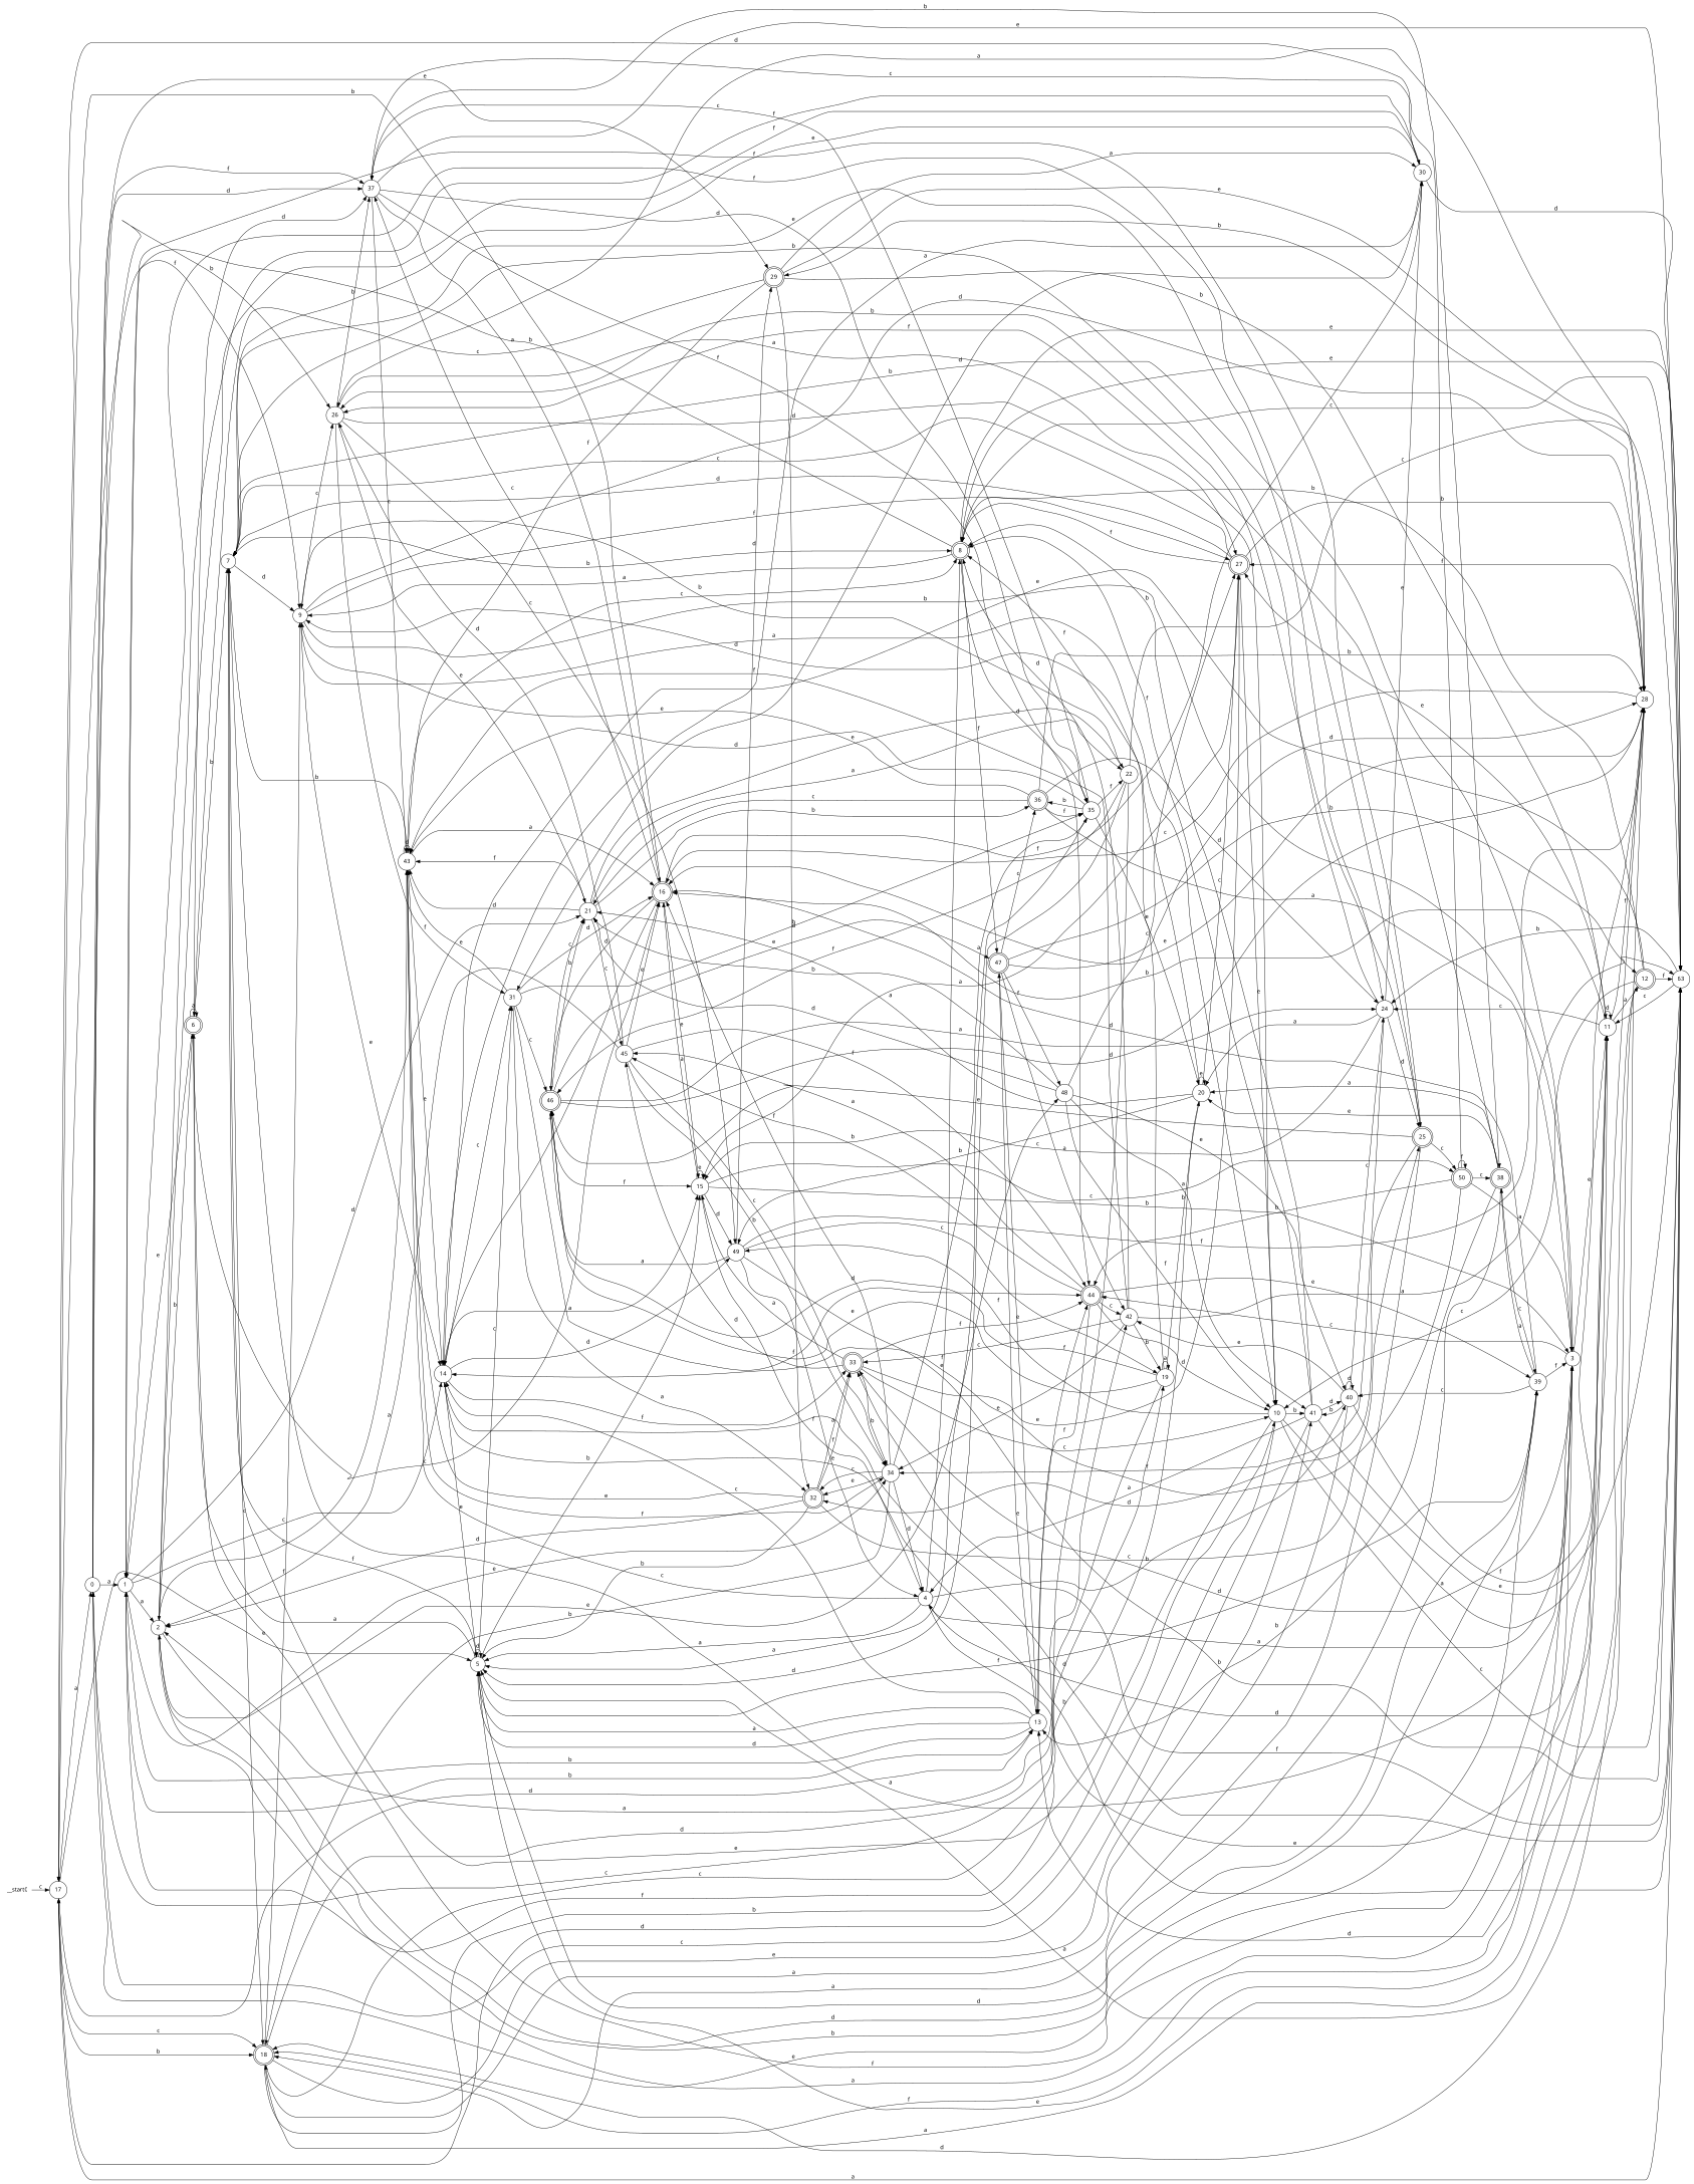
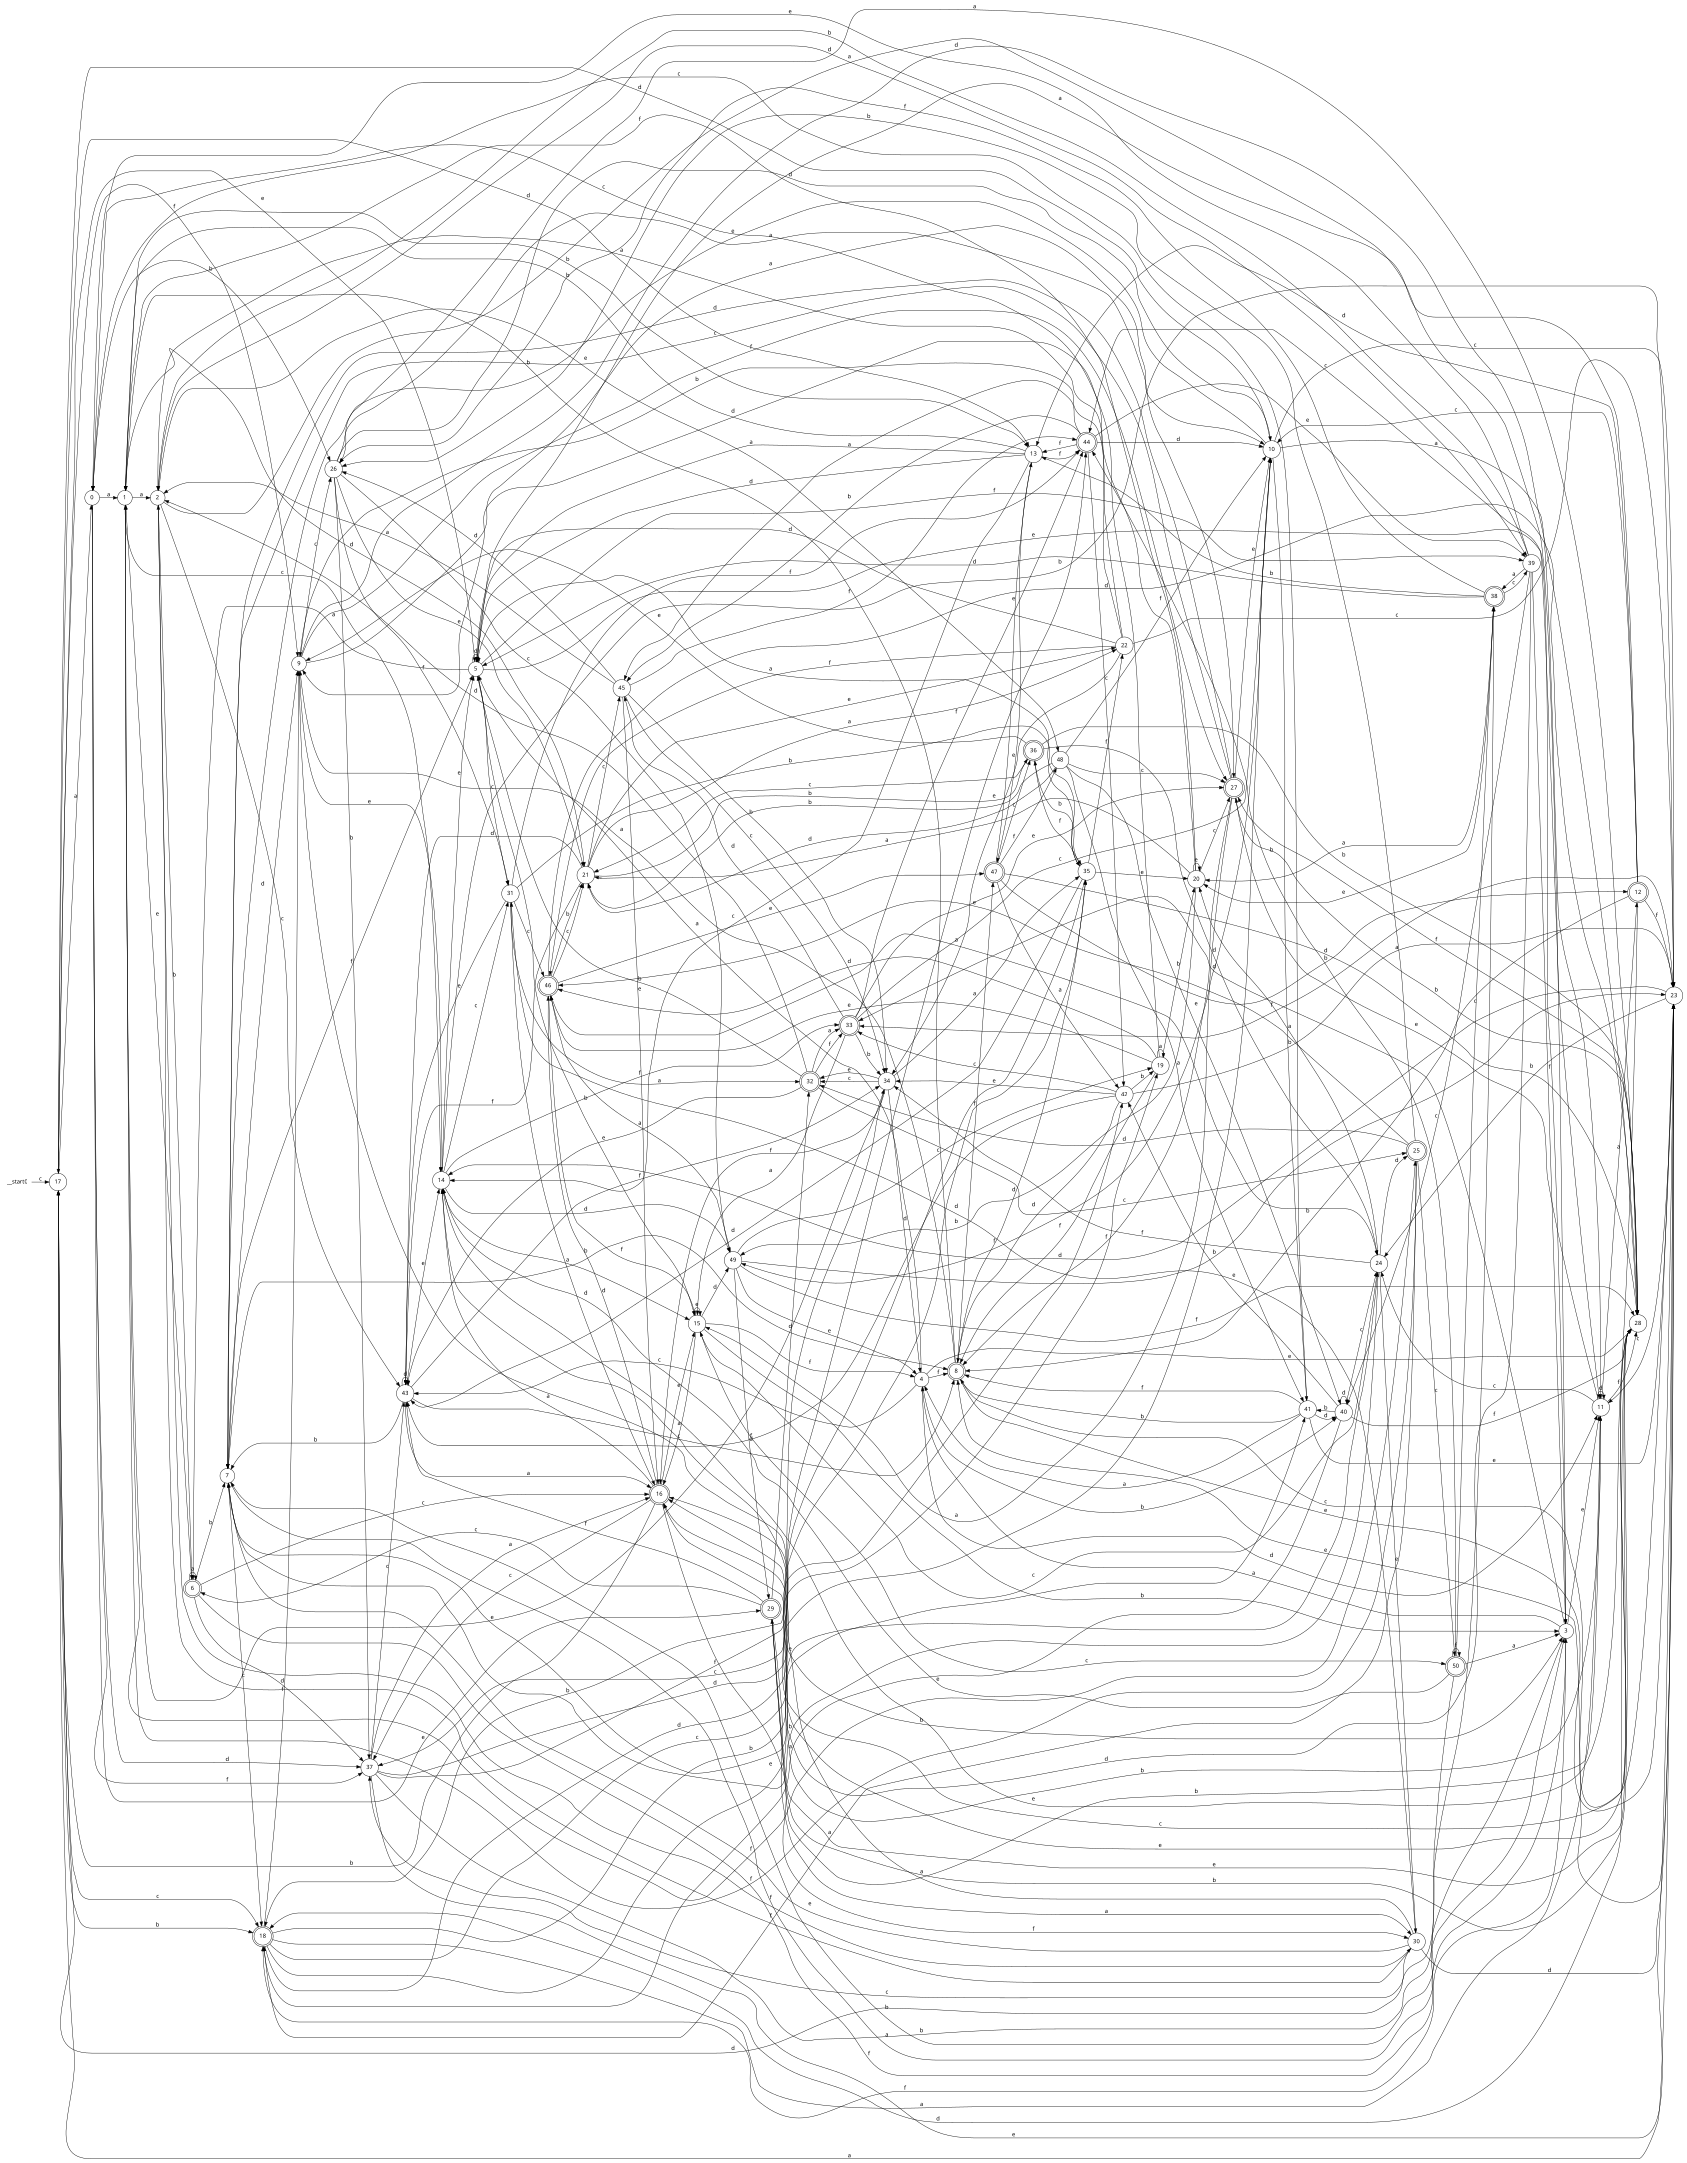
  digraph {
    fontname="Noto Sans"
    rankdir=LR
    node [fontname="Noto Sans" shape=circle color=black fillcolor=white style=filled]
    edge [fontname="Noto Sans"]
    __start0 [shape=none color="" fillcolor="" style=""]
    n2 [label=17]
    n3 [label=0]
    n4 [label=1]
    n5 [label=26]
    n6 [label=29 shape=doublecircle style="rounded,filled"]
    n7 [label=37]
    n8 [label=2]
    n9 [label=13]
    n10 [label=14]
    n11 [label=21]
    n12 [label=25 shape=doublecircle style="rounded,filled"]
    n13 [label=34]
    n14 [label=18 shape=doublecircle style="rounded,filled"]
    n15 [label=5]
    n16 [label=9]
    n17 [label=31]
    n18 [label=10]
    n19 [label=27 shape=doublecircle style="rounded,filled"]
    n20 [label=49]
    n21 [label=6 shape=doublecircle style="rounded,filled"]
    n22 [label=30]
    n23 [label=43]
    n24 [label=11]
    n25 [label=28]
    n26 [label=32 shape=doublecircle style="rounded,filled"]
    n27 [label=44 shape=doublecircle style="rounded,filled"]
    n28 [label=16 shape=doublecircle style="rounded,filled"]
-   n29 [label=63]
+   n29 [label=23]
    n30 [label=35]
    n31 [label=38 shape=doublecircle style="rounded,filled"]
    n32 [label=3]
    n33 [label=39]
    n34 [label=48]
    n35 [label=47 shape=doublecircle style="rounded,filled"]
    n36 [label=33 shape=doublecircle style="rounded,filled"]
    n37 [label=15]
    n38 [label=22]
    n39 [label=36 shape=doublecircle style="rounded,filled"]
    n40 [label=45]
    n41 [label=50 shape=doublecircle style="rounded,filled"]
    n42 [label=46 shape=doublecircle style="rounded,filled"]
    n43 [label=4]
    n44 [label=7 style="rounded,filled"]
    n45 [label=40]
    n46 [label=8 shape=doublecircle style="rounded,filled"]
    n47 [label=41]
    n48 [label=24]
    n49 [label=12 shape=doublecircle style="rounded,filled"]
    n50 [label=19]
    n51 [label=42]
    n52 [label=20]
    __start0 -> n2 [label=c]
    n2 -> n3 [label=a]
    n2 -> n9 [label=d]
    n2 -> n14 [label=b]
    n2 -> n14 [label=c]
    n2 -> n15 [label=e]
    n2 -> n16 [label=f]
    n3 -> n4 [label=a]
    n3 -> n5 [label=b]
    n3 -> n6 [label=e]
    n3 -> n7 [label=d]
    n3 -> n7 [label=f]
    n4 -> n8 [label=a]
    n4 -> n9 [label=b]
    n4 -> n10 [label=c]
    n4 -> n11 [label=d]
    n4 -> n12 [label=f]
    n4 -> n13 [label=e]
    n5 -> n7 [label=b]
    n5 -> n11 [label=e]
    n5 -> n17 [label=f]
    n5 -> n18 [label=d]
    n5 -> n19 [label=a]
    n5 -> n20 [label=c]
    n6 -> n21 [label=c]
    n6 -> n22 [label=a]
    n6 -> n23 [label=f]
    n6 -> n24 [label=b]
    n6 -> n25 [label=e]
    n6 -> n26 [label=d]
    n7 -> n23 [label=c]
    n7 -> n27 [label=f]
    n7 -> n28 [label=a]
    n7 -> n29 [label=e]
    n7 -> n30 [label=d]
    n7 -> n31 [label=b]
    n8 -> n21 [label=b]
    n8 -> n22 [label=f]
    n8 -> n23 [label=c]
    n8 -> n32 [label=a]
    n8 -> n33 [label=d]
    n8 -> n34 [label=e]
    n9 -> n4 [label=b]
    n9 -> n10 [label=c]
    n9 -> n15 [label=a]
    n9 -> n15 [label=d]
    n9 -> n27 [label=f]
    n9 -> n35 [label=e]
    n10 -> n15 [label=e]
    n10 -> n17 [label=c]
    n10 -> n20 [label=d]
    n10 -> n29 [label=b]
    n10 -> n36 [label=f]
    n10 -> n37 [label=a]
    n11 -> n23 [label=d]
    n11 -> n23 [label=f]
    n11 -> n38 [label=a]
    n11 -> n38 [label=e]
    n11 -> n39 [label=b]
    n11 -> n40 [label=c]
    n12 -> n4 [label=f]
    n12 -> n5 [label=b]
    n12 -> n14 [label=a]
    n12 -> n26 [label=d]
    n12 -> n41 [label=c]
    n12 -> n42 [label=e]
    n13 -> n14 [label=b]
    n13 -> n26 [label=c]
    n13 -> n26 [label=e]
    n13 -> n28 [label=f]
    n13 -> n30 [label=a]
    n13 -> n43 [label=d]
    n14 -> n16 [label=f]
    n14 -> n18 [label=b]
    n14 -> n24 [label=a]
    n14 -> n47 [label=e]
    n14 -> n50 [label=c]
    n14 -> n51 [label=d]
    n15 -> n15 [label=d]
    n15 -> n17 [label=c]
    n15 -> n21 [label=a]
    n15 -> n24 [label=e]
    n15 -> n33 [label=f]
    n15 -> n37 [label=b]
    n16 -> n5 [label=c]
    n16 -> n10 [label=e]
    n16 -> n18 [label=a]
    n16 -> n19 [label=f]
    n16 -> n25 [label=d]
    n16 -> n32 [label=b]
    n17 -> n23 [label=e]
    n17 -> n26 [label=a]
    n17 -> n27 [label=f]
    n17 -> n28 [label=d]
    n17 -> n30 [label=b]
    n17 -> n42 [label=c]
    n18 -> n2 [label=d]
    n18 -> n20 [label=f]
    n18 -> n24 [label=a]
    n18 -> n29 [label=c]
    n18 -> n44 [label=e]
    n18 -> n47 [label=b]
    n19 -> n18 [label=e]
    n19 -> n25 [label=b]
    n19 -> n37 [label=a]
    n19 -> n44 [label=c]
    n19 -> n44 [label=d]
    n19 -> n46 [label=f]
    n20 -> n6 [label=d]
    n20 -> n25 [label=f]
    n20 -> n29 [label=b]
    n20 -> n42 [label=a]
    n20 -> n43 [label=e]
    n20 -> n50 [label=c]
    n21 -> n4 [label=e]
    n21 -> n7 [label=d]
    n21 -> n21 [label=a]
    n21 -> n28 [label=c]
    n21 -> n32 [label=f]
    n21 -> n44 [label=b]
    n22 -> n7 [label=c]
    n22 -> n8 [label=f]
    n22 -> n10 [label=a]
    n22 -> n17 [label=d]
    n22 -> n29 [label=d]
    n22 -> n44 [label=e]
    n23 -> n10 [label=e]
    n23 -> n13 [label=f]
    n23 -> n23 [label=d]
    n23 -> n28 [label=a]
    n23 -> n44 [label=b]
    n23 -> n46 [label=c]
    n24 -> n19 [label=e]
    n24 -> n24 [label=d]
    n24 -> n25 [label=f]
    n24 -> n28 [label=b]
    n24 -> n48 [label=c]
    n24 -> n49 [label=a]
    n25 -> n5 [label=a]
    n25 -> n6 [label=b]
    n25 -> n14 [label=d]
    n25 -> n19 [label=f]
    n25 -> n28 [label=c]
    n25 -> n28 [label=e]
    n26 -> n8 [label=d]
    n26 -> n12 [label=c]
    n26 -> n15 [label=b]
    n26 -> n23 [label=e]
    n26 -> n36 [label=a]
    n26 -> n36 [label=f]
    n27 -> n9 [label=f]
    n27 -> n18 [label=d]
    n27 -> n33 [label=e]
    n27 -> n40 [label=a]
    n27 -> n40 [label=b]
    n27 -> n51 [label=c]
    n28 -> n2 [label=b]
    n28 -> n7 [label=c]
    n28 -> n10 [label=a]
    n28 -> n22 [label=f]
    n28 -> n37 [label=e]
    n28 -> n42 [label=d]
    n29 -> n2 [label=a]
    n29 -> n10 [label=d]
    n29 -> n24 [label=c]
    n29 -> n36 [label=f]
    n29 -> n46 [label=e]
    n29 -> n48 [label=b]
    n30 -> n7 [label=c]
    n30 -> n15 [label=a]
    n30 -> n23 [label=d]
    n30 -> n38 [label=f]
    n30 -> n39 [label=b]
    n30 -> n52 [label=e]
    n31 -> n5 [label=f]
    n31 -> n9 [label=b]
    n31 -> n15 [label=d]
    n31 -> n33 [label=c]
    n31 -> n52 [label=a]
    n31 -> n52 [label=e]
    n32 -> n14 [label=f]
    n32 -> n24 [label=e]
    n32 -> n27 [label=c]
    n32 -> n36 [label=d]
    n32 -> n43 [label=a]
    n32 -> n44 [label=b]
    n33 -> n3 [label=e]
    n33 -> n8 [label=b]
    n33 -> n28 [label=d]
    n33 -> n31 [label=a]
    n33 -> n32 [label=f]
    n33 -> n45 [label=c]
    n34 -> n11 [label=b]
    n34 -> n11 [label=d]
    n34 -> n18 [label=f]
    n34 -> n19 [label=c]
    n34 -> n45 [label=e]
    n34 -> n47 [label=a]
    n35 -> n9 [label=e]
    n35 -> n25 [label=d]
    n35 -> n34 [label=f]
    n35 -> n39 [label=c]
    n35 -> n49 [label=b]
    n35 -> n51 [label=a]
    n36 -> n13 [label=b]
    n36 -> n18 [label=c]
    n36 -> n19 [label=e]
    n36 -> n27 [label=f]
    n36 -> n37 [label=a]
    n36 -> n40 [label=d]
    n37 -> n20 [label=d]
    n37 -> n28 [label=a]
    n37 -> n32 [label=b]
    n37 -> n37 [label=e]
    n37 -> n41 [label=c]
    n37 -> n43 [label=f]
    n38 -> n8 [label=a]
+   n38 -> n13 [label=e]
    n38 -> n15 [label=d]
    n38 -> n16 [label=b]
    n38 -> n29 [label=c]
    n38 -> n42 [label=f]
    n39 -> n11 [label=c]
    n39 -> n16 [label=e]
    n39 -> n25 [label=b]
    n39 -> n30 [label=f]
-   n39 -> n32 [label=a]
    n39 -> n48 [label=d]
    n40 -> n5 [label=d]
    n40 -> n8 [label=a]
    n40 -> n13 [label=b]
    n40 -> n13 [label=c]
    n40 -> n27 [label=f]
    n40 -> n28 [label=e]
    n41 -> n2 [label=d]
    n41 -> n10 [label=e]
    n41 -> n27 [label=b]
    n41 -> n31 [label=c]
    n41 -> n32 [label=a]
    n41 -> n41 [label=f]
    n42 -> n11 [label=b]
    n42 -> n11 [label=c]
    n42 -> n25 [label=d]
    n42 -> n35 [label=e]
    n42 -> n37 [label=f]
    n42 -> n48 [label=a]
    n43 -> n15 [label=a]
    n43 -> n23 [label=c]
    n43 -> n24 [label=d]
    n43 -> n25 [label=e]
    n43 -> n45 [label=b]
    n43 -> n46 [label=f]
    n44 -> n14 [label=c]
    n44 -> n15 [label=f]
    n44 -> n16 [label=d]
    n44 -> n32 [label=a]
    n44 -> n46 [label=b]
    n44 -> n48 [label=e]
    n45 -> n14 [label=a]
    n45 -> n25 [label=f]
    n45 -> n45 [label=d]
    n45 -> n47 [label=b]
    n45 -> n48 [label=c]
    n45 -> n51 [label=e]
    n46 -> n4 [label=b]
    n46 -> n16 [label=a]
    n46 -> n29 [label=c]
    n46 -> n29 [label=e]
    n46 -> n30 [label=d]
    n46 -> n35 [label=f]
    n47 -> n3 [label=c]
    n47 -> n29 [label=e]
    n47 -> n43 [label=a]
    n47 -> n45 [label=d]
    n47 -> n46 [label=b]
    n47 -> n46 [label=f]
    n48 -> n12 [label=d]
    n48 -> n13 [label=f]
    n48 -> n22 [label=e]
    n48 -> n37 [label=c]
    n48 -> n44 [label=b]
    n48 -> n52 [label=a]
    n49 -> n9 [label=d]
    n49 -> n10 [label=e]
    n49 -> n15 [label=a]
    n49 -> n18 [label=c]
    n49 -> n29 [label=f]
    n49 -> n46 [label=b]
    n50 -> n3 [label=c]
    n50 -> n42 [label=d]
    n50 -> n42 [label=e]
    n50 -> n46 [label=f]
    n50 -> n50 [label=a]
    n50 -> n52 [label=b]
    n51 -> n13 [label=e]
    n51 -> n23 [label=f]
    n51 -> n29 [label=a]
    n51 -> n36 [label=c]
    n51 -> n46 [label=d]
    n51 -> n50 [label=b]
    n52 -> n4 [label=f]
    n52 -> n11 [label=a]
    n52 -> n16 [label=d]
    n52 -> n19 [label=c]
    n52 -> n20 [label=b]
    n52 -> n52 [label=e]
  }
